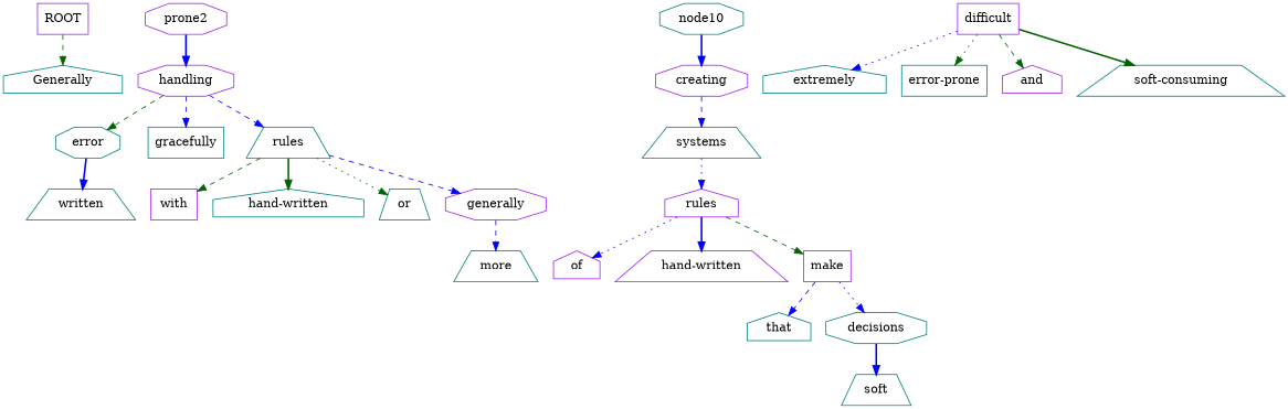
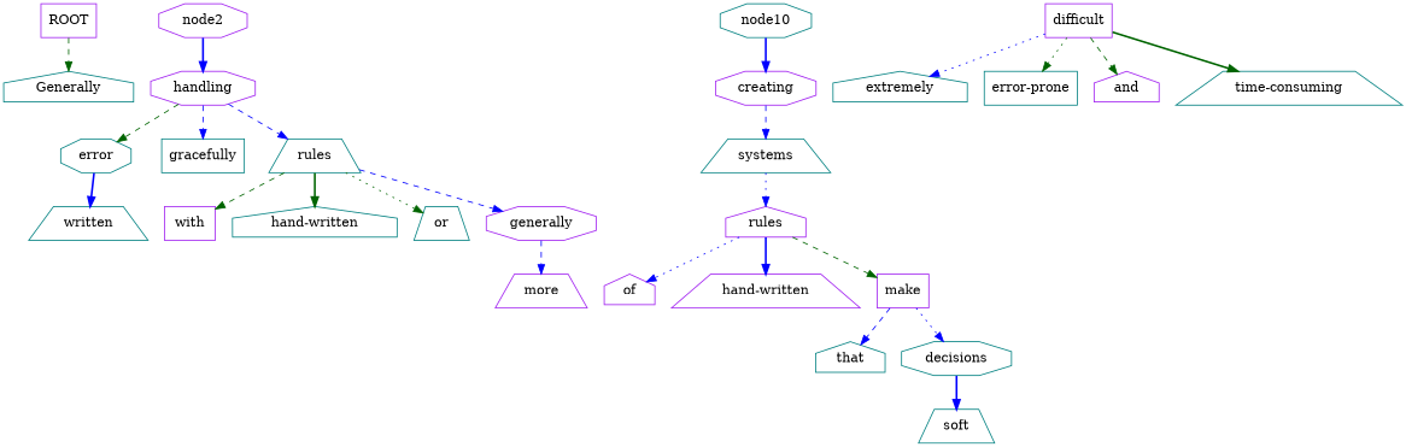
  digraph {
    node [color=teal shape=trapezium]
    edge [color=blue style=dashed]
    n1 [color=purple label=ROOT shape=box]
    n2 [label=Generally shape=house]
    n3 [color=purple label=handling shape=octagon]
    n4 [label=error shape=octagon]
    n5 [label=gracefully shape=box]
    n6 [label=rules]
    n7 [label=written]
    n8 [color=purple label=with shape=box]
    n9 [label="hand-written" shape=house]
    n10 [label=or]
    n11 [color=purple label=generally shape=octagon]
-   n12 [label=more]
+   n12 [color=purple label=more]
    n13 [color=purple label=creating shape=octagon]
    n14 [label=systems]
    n15 [color=purple label=rules shape=house]
    n16 [color=purple label=of shape=house]
    n17 [color=purple label="hand-written"]
    n18 [color=purple label=make shape=box]
    n19 [label=that shape=house]
    n20 [label=decisions shape=octagon]
    n21 [label=soft]
    n22 [color=purple label=difficult shape=box]
    n23 [label=extremely shape=house]
    n24 [label="error-prone" shape=box]
    n25 [color=purple label=and shape=house]
-   n26 [label="soft-consuming"]
-   node2 [color=purple shape=octagon label=prone2]
+   n26 [label="time-consuming"]
+   node2 [color=purple shape=octagon]
    n28 [label=node10 shape=octagon]
    n1 -> n2 [color=darkgreen]
    n3 -> n4 [color=darkgreen]
    n3 -> n5
    n3 -> n6
    n4 -> n7 [style=bold]
    n6 -> n8 [color=darkgreen]
    n6 -> n9 [color=darkgreen style=bold]
    n6 -> n10 [color=darkgreen style=dotted]
    n6 -> n11
    n11 -> n12
    n13 -> n14
    n14 -> n15 [style=dotted]
    n15 -> n16 [style=dotted]
    n15 -> n17 [style=bold]
    n15 -> n18 [color=darkgreen]
    n18 -> n19
    n18 -> n20 [style=dotted]
    n20 -> n21 [style=bold]
    n22 -> n23 [style=dotted]
    n22 -> n24 [color=darkgreen style=dotted]
    n22 -> n25 [color=darkgreen]
    n22 -> n26 [color=darkgreen style=bold]
    node2 -> n3 [style=bold]
    n28 -> n13 [style=bold]
  }
